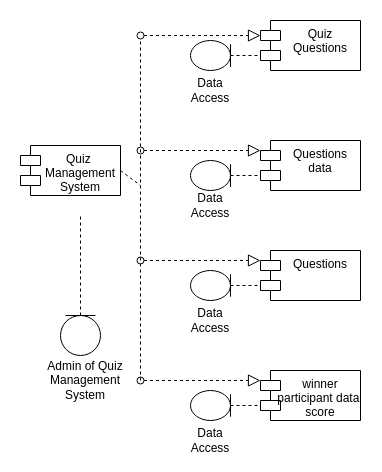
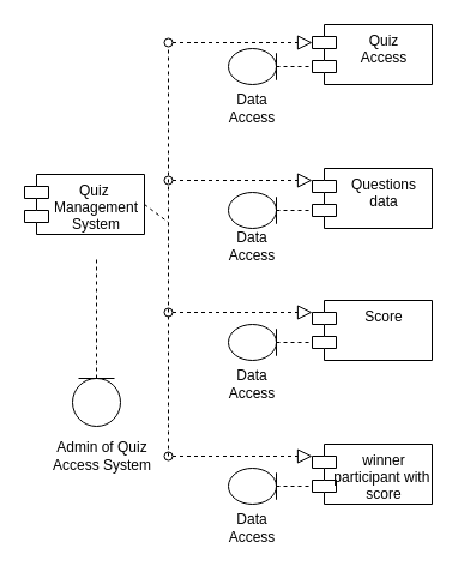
  <mxCell id="0" />
  <mxCell id="1" parent="0" />
  <mxCell id="2" value="Quiz &#10;Management&#10;System" style="shape=module;align=left;spacingLeft=20;align=center;verticalAlign=top;" vertex="1" parent="1"><mxGeometry x="20" y="145" width="100" height="50" as="geometry" /></mxCell>
- <mxCell id="3" value="Quiz&#10;Questions&#10;" style="shape=module;align=left;spacingLeft=20;align=center;verticalAlign=top;" vertex="1" parent="1"><mxGeometry x="260" y="20" width="100" height="50" as="geometry" /></mxCell>
+ <mxCell id="3" value="Quiz&#10;Access&#10;" style="shape=module;align=left;spacingLeft=20;align=center;verticalAlign=top;" vertex="1" parent="1"><mxGeometry x="260" y="20" width="100" height="50" as="geometry" /></mxCell>
  <mxCell id="4" value="Questions&#10;data" style="shape=module;align=left;spacingLeft=20;align=center;verticalAlign=top;" vertex="1" parent="1"><mxGeometry x="260" y="140" width="100" height="50" as="geometry" /></mxCell>
- <mxCell id="5" value="Questions" style="shape=module;align=left;spacingLeft=20;align=center;verticalAlign=top;" vertex="1" parent="1"><mxGeometry x="260" y="250" width="100" height="50" as="geometry" /></mxCell>
- <mxCell id="6" value="winner&#10;participant data &#10;score" style="shape=module;align=left;spacingLeft=20;align=center;verticalAlign=top;" vertex="1" parent="1"><mxGeometry x="260" y="370" width="100" height="50" as="geometry" /></mxCell>
+ <mxCell id="5" value="Score" style="shape=module;align=left;spacingLeft=20;align=center;verticalAlign=top;" vertex="1" parent="1"><mxGeometry x="260" y="250" width="100" height="50" as="geometry" /></mxCell>
+ <mxCell id="6" value="winner&#10;participant with &#10;score" style="shape=module;align=left;spacingLeft=20;align=center;verticalAlign=top;" vertex="1" parent="1"><mxGeometry x="260" y="370" width="100" height="50" as="geometry" /></mxCell>
  <mxCell id="7" value="" style="shape=umlLifeline;participant=umlEntity;perimeter=lifelinePerimeter;whiteSpace=wrap;html=1;container=1;collapsible=0;recursiveResize=0;verticalAlign=top;spacingTop=36;outlineConnect=0;direction=west;" vertex="1" parent="1"><mxGeometry x="60" y="215" width="40" height="140" as="geometry" /></mxCell>
  <mxCell id="8" value="" style="shape=umlLifeline;participant=umlEntity;perimeter=lifelinePerimeter;whiteSpace=wrap;html=1;container=1;collapsible=0;recursiveResize=0;verticalAlign=top;spacingTop=36;outlineConnect=0;direction=north;" vertex="1" parent="1"><mxGeometry x="190" y="270" width="70" height="30" as="geometry" /></mxCell>
  <mxCell id="9" value="" style="shape=umlLifeline;participant=umlEntity;perimeter=lifelinePerimeter;whiteSpace=wrap;html=1;container=1;collapsible=0;recursiveResize=0;verticalAlign=top;spacingTop=36;outlineConnect=0;direction=north;" vertex="1" parent="1"><mxGeometry x="190" y="40" width="70" height="30" as="geometry" /></mxCell>
  <mxCell id="10" value="" style="shape=umlLifeline;participant=umlEntity;perimeter=lifelinePerimeter;whiteSpace=wrap;html=1;container=1;collapsible=0;recursiveResize=0;verticalAlign=top;spacingTop=36;outlineConnect=0;direction=north;" vertex="1" parent="1"><mxGeometry x="190" y="160" width="70" height="30" as="geometry" /></mxCell>
  <mxCell id="11" value="" style="shape=umlLifeline;participant=umlEntity;perimeter=lifelinePerimeter;whiteSpace=wrap;html=1;container=1;collapsible=0;recursiveResize=0;verticalAlign=top;spacingTop=36;outlineConnect=0;direction=north;" vertex="1" parent="1"><mxGeometry x="190" y="390" width="70" height="30" as="geometry" /></mxCell>
  <mxCell id="12" value="" style="endArrow=none;dashed=1;html=1;" edge="1" parent="1"><mxGeometry width="50" height="50" relative="1" as="geometry"><mxPoint x="140" y="380" as="sourcePoint" /><mxPoint x="140" y="40" as="targetPoint" /></mxGeometry></mxCell>
  <mxCell id="13" value="" style="startArrow=oval;startFill=0;startSize=7;endArrow=block;endFill=0;endSize=10;dashed=1;html=1;entryX=0;entryY=0;entryDx=0;entryDy=15;entryPerimeter=0;" edge="1" parent="1" target="3"><mxGeometry width="100" relative="1" as="geometry"><mxPoint x="140" y="35" as="sourcePoint" /><mxPoint x="490" y="220" as="targetPoint" /></mxGeometry></mxCell>
  <mxCell id="14" value="" style="startArrow=oval;startFill=0;startSize=7;endArrow=block;endFill=0;endSize=10;dashed=1;html=1;entryX=0;entryY=0;entryDx=0;entryDy=15;entryPerimeter=0;" edge="1" parent="1"><mxGeometry width="100" relative="1" as="geometry"><mxPoint x="140" y="150" as="sourcePoint" /><mxPoint x="260" y="150" as="targetPoint" /></mxGeometry></mxCell>
  <mxCell id="15" value="" style="startArrow=oval;startFill=0;startSize=7;endArrow=block;endFill=0;endSize=10;dashed=1;html=1;entryX=0;entryY=0;entryDx=0;entryDy=15;entryPerimeter=0;" edge="1" parent="1"><mxGeometry width="100" relative="1" as="geometry"><mxPoint x="140" y="260" as="sourcePoint" /><mxPoint x="260" y="260" as="targetPoint" /></mxGeometry></mxCell>
  <mxCell id="16" value="" style="startArrow=oval;startFill=0;startSize=7;endArrow=block;endFill=0;endSize=10;dashed=1;html=1;entryX=0;entryY=0;entryDx=0;entryDy=15;entryPerimeter=0;" edge="1" parent="1"><mxGeometry width="100" relative="1" as="geometry"><mxPoint x="140" y="380" as="sourcePoint" /><mxPoint x="260" y="380" as="targetPoint" /></mxGeometry></mxCell>
  <mxCell id="17" value="" style="endArrow=none;dashed=1;html=1;exitX=1;exitY=0.5;exitDx=0;exitDy=0;" edge="1" parent="1" source="2"><mxGeometry width="50" height="50" relative="1" as="geometry"><mxPoint x="420" y="240" as="sourcePoint" /><mxPoint x="140" y="185" as="targetPoint" /></mxGeometry></mxCell>
  <mxCell id="18" value="Data Access" style="text;html=1;strokeColor=none;fillColor=none;align=center;verticalAlign=middle;whiteSpace=wrap;rounded=0;" vertex="1" parent="1"><mxGeometry x="190" y="80" width="40" height="20" as="geometry" /></mxCell>
  <mxCell id="19" value="Data Access" style="text;html=1;strokeColor=none;fillColor=none;align=center;verticalAlign=middle;whiteSpace=wrap;rounded=0;" vertex="1" parent="1"><mxGeometry x="190" y="195" width="40" height="20" as="geometry" /></mxCell>
  <mxCell id="20" value="Data Access" style="text;html=1;strokeColor=none;fillColor=none;align=center;verticalAlign=middle;whiteSpace=wrap;rounded=0;" vertex="1" parent="1"><mxGeometry x="190" y="310" width="40" height="20" as="geometry" /></mxCell>
  <mxCell id="21" value="Data Access" style="text;html=1;strokeColor=none;fillColor=none;align=center;verticalAlign=middle;whiteSpace=wrap;rounded=0;" vertex="1" parent="1"><mxGeometry x="190" y="430" width="40" height="20" as="geometry" /></mxCell>
- <mxCell id="22" value="Admin of Quiz Management System" style="text;html=1;strokeColor=none;fillColor=none;align=center;verticalAlign=middle;whiteSpace=wrap;rounded=0;" vertex="1" parent="1"><mxGeometry x="40" y="370" width="90" height="20" as="geometry" /></mxCell>
+ <mxCell id="22" value="Admin of Quiz Access System" style="text;html=1;strokeColor=none;fillColor=none;align=center;verticalAlign=middle;whiteSpace=wrap;rounded=0;" vertex="1" parent="1"><mxGeometry x="40" y="370" width="90" height="20" as="geometry" /></mxCell>
